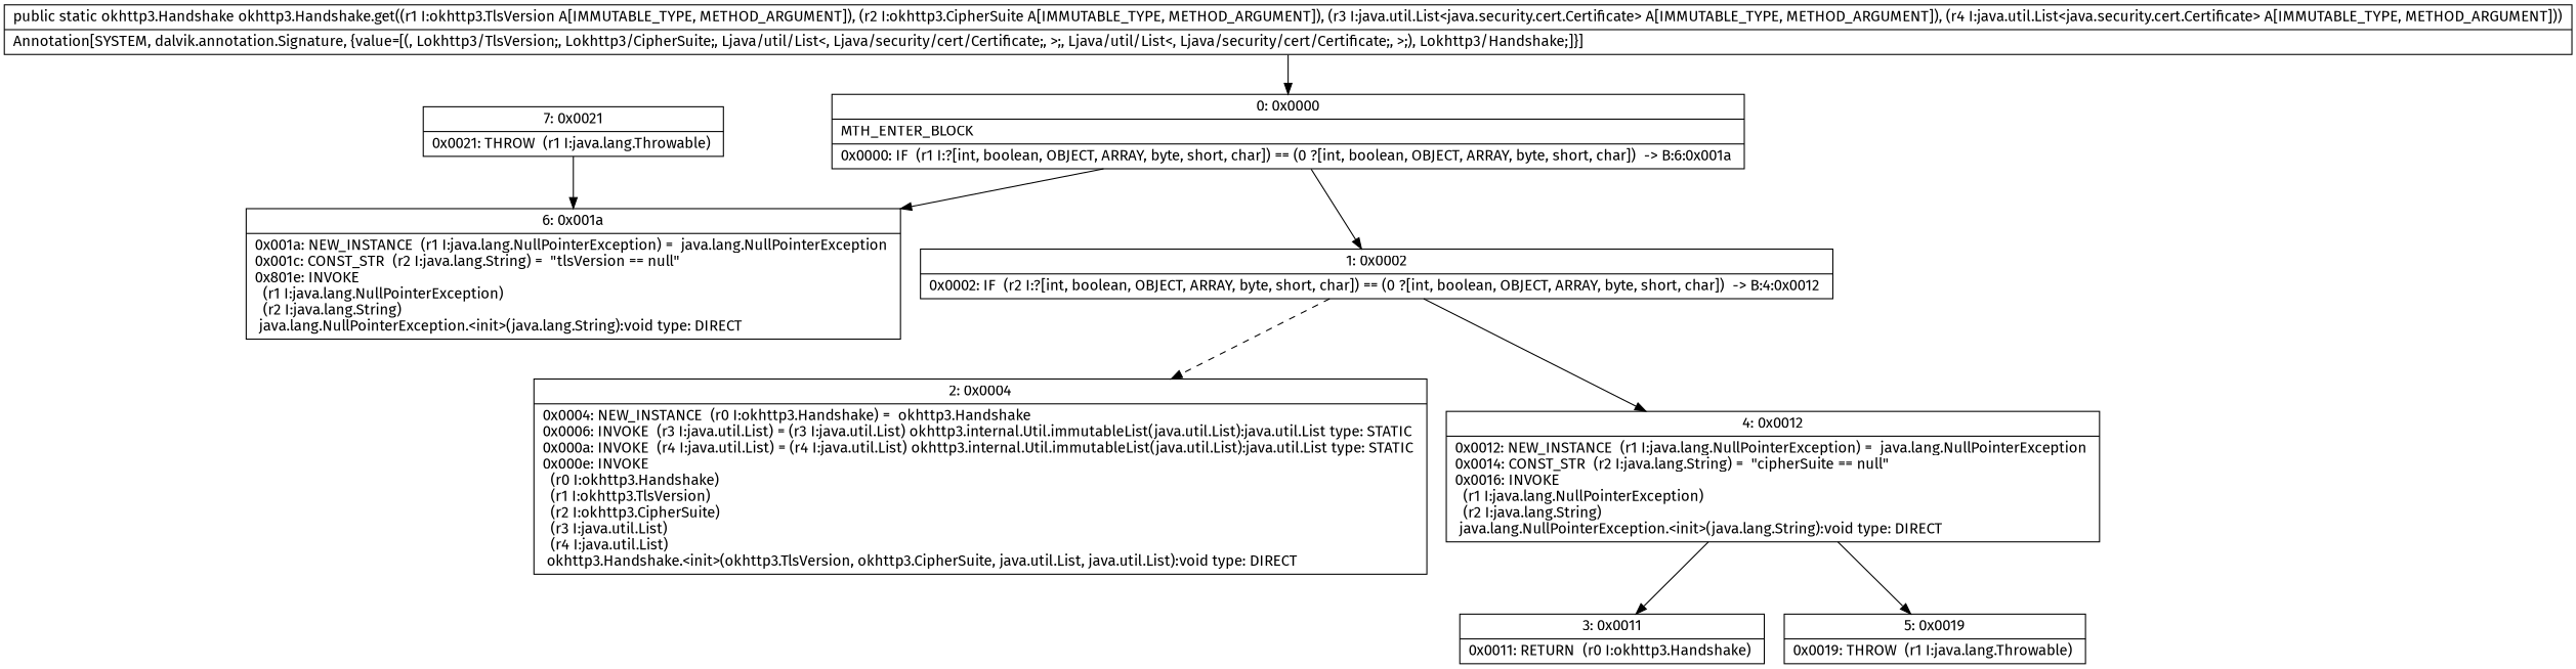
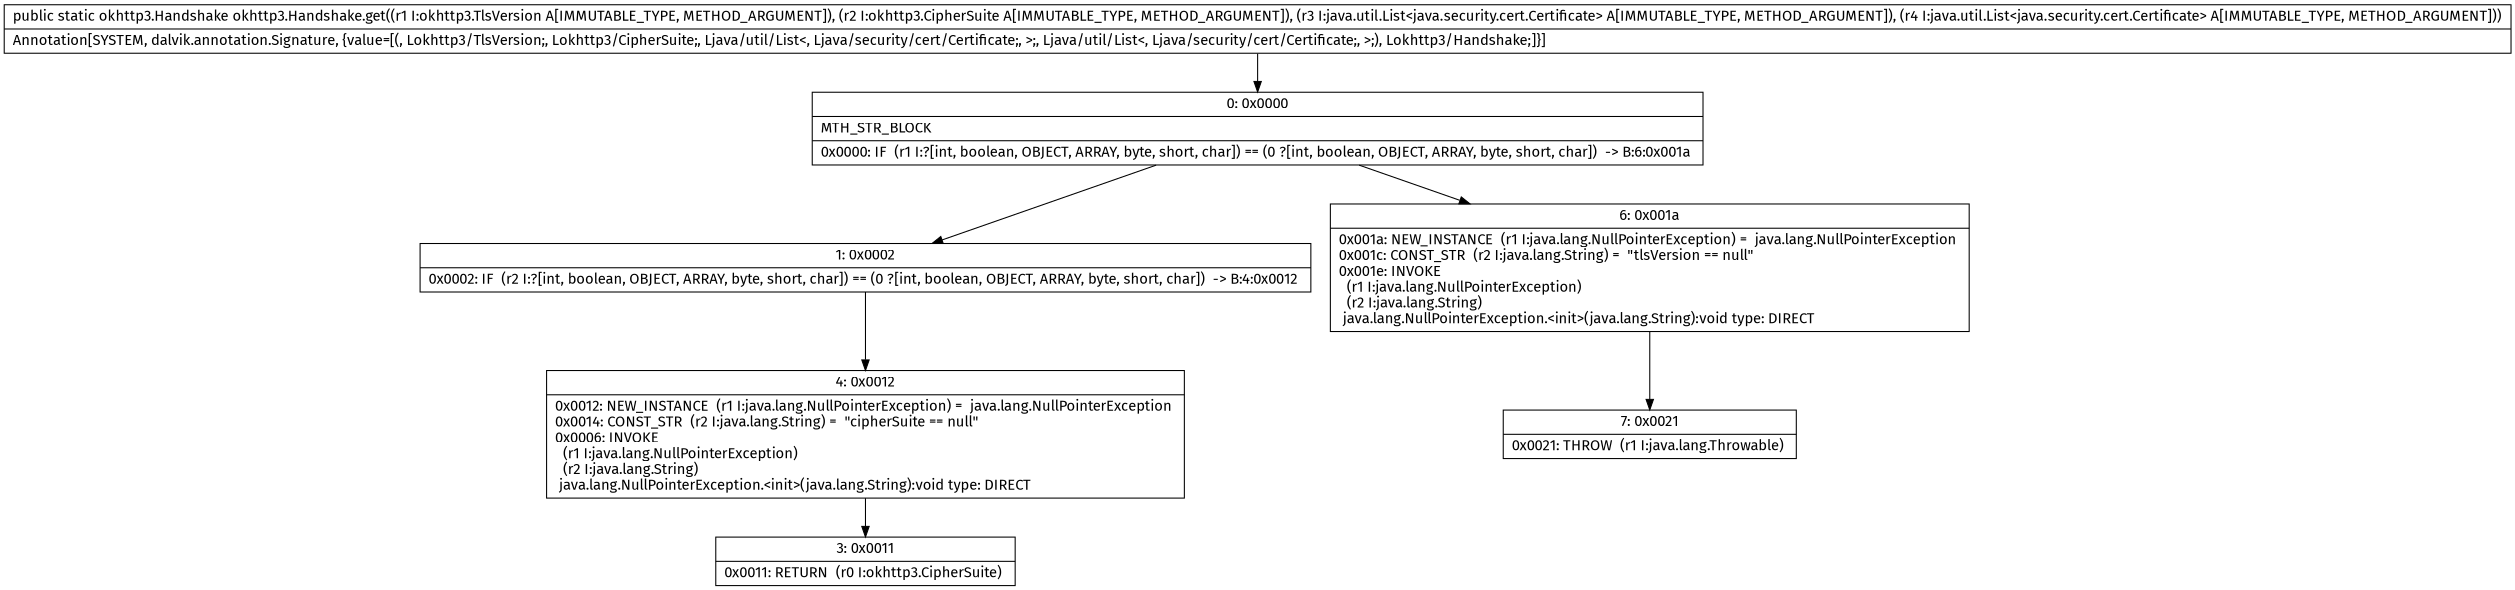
  digraph {
    fontname="Fira Sans"
    node [fontname="Fira Sans" shape=record]
    edge [fontname="Fira Sans"]
-   n1 [label="{0\:\ 0x0000|MTH_ENTER_BLOCK\l|0x0000: IF  (r1 I:?[int, boolean, OBJECT, ARRAY, byte, short, char]) == (0 ?[int, boolean, OBJECT, ARRAY, byte, short, char])  \-\> B:6:0x001a \l}"]
+   n1 [label="{0\:\ 0x0000|MTH_STR_BLOCK\l|0x0000: IF  (r1 I:?[int, boolean, OBJECT, ARRAY, byte, short, char]) == (0 ?[int, boolean, OBJECT, ARRAY, byte, short, char])  \-\> B:6:0x001a \l}"]
    n2 [label="{1\:\ 0x0002|0x0002: IF  (r2 I:?[int, boolean, OBJECT, ARRAY, byte, short, char]) == (0 ?[int, boolean, OBJECT, ARRAY, byte, short, char])  \-\> B:4:0x0012 \l}"]
-   n3 [label="{6\:\ 0x001a|0x001a: NEW_INSTANCE  (r1 I:java.lang.NullPointerException) =  java.lang.NullPointerException \l0x001c: CONST_STR  (r2 I:java.lang.String) =  \"tlsVersion == null\" \l0x801e: INVOKE  \l  (r1 I:java.lang.NullPointerException)\l  (r2 I:java.lang.String)\l java.lang.NullPointerException.\<init\>(java.lang.String):void type: DIRECT \l}"]
-   n4 [label="{2\:\ 0x0004|0x0004: NEW_INSTANCE  (r0 I:okhttp3.Handshake) =  okhttp3.Handshake \l0x0006: INVOKE  (r3 I:java.util.List) = (r3 I:java.util.List) okhttp3.internal.Util.immutableList(java.util.List):java.util.List type: STATIC \l0x000a: INVOKE  (r4 I:java.util.List) = (r4 I:java.util.List) okhttp3.internal.Util.immutableList(java.util.List):java.util.List type: STATIC \l0x000e: INVOKE  \l  (r0 I:okhttp3.Handshake)\l  (r1 I:okhttp3.TlsVersion)\l  (r2 I:okhttp3.CipherSuite)\l  (r3 I:java.util.List)\l  (r4 I:java.util.List)\l okhttp3.Handshake.\<init\>(okhttp3.TlsVersion, okhttp3.CipherSuite, java.util.List, java.util.List):void type: DIRECT \l}"]
-   n5 [label="{4\:\ 0x0012|0x0012: NEW_INSTANCE  (r1 I:java.lang.NullPointerException) =  java.lang.NullPointerException \l0x0014: CONST_STR  (r2 I:java.lang.String) =  \"cipherSuite == null\" \l0x0016: INVOKE  \l  (r1 I:java.lang.NullPointerException)\l  (r2 I:java.lang.String)\l java.lang.NullPointerException.\<init\>(java.lang.String):void type: DIRECT \l}"]
+   n3 [label="{6\:\ 0x001a|0x001a: NEW_INSTANCE  (r1 I:java.lang.NullPointerException) =  java.lang.NullPointerException \l0x001c: CONST_STR  (r2 I:java.lang.String) =  \"tlsVersion == null\" \l0x001e: INVOKE  \l  (r1 I:java.lang.NullPointerException)\l  (r2 I:java.lang.String)\l java.lang.NullPointerException.\<init\>(java.lang.String):void type: DIRECT \l}"]
+   n5 [label="{4\:\ 0x0012|0x0012: NEW_INSTANCE  (r1 I:java.lang.NullPointerException) =  java.lang.NullPointerException \l0x0014: CONST_STR  (r2 I:java.lang.String) =  \"cipherSuite == null\" \l0x0006: INVOKE  \l  (r1 I:java.lang.NullPointerException)\l  (r2 I:java.lang.String)\l java.lang.NullPointerException.\<init\>(java.lang.String):void type: DIRECT \l}"]
    n6 [label="{7\:\ 0x0021|0x0021: THROW  (r1 I:java.lang.Throwable) \l}"]
-   n7 [label="{3\:\ 0x0011|0x0011: RETURN  (r0 I:okhttp3.Handshake) \l}"]
-   n8 [label="{5\:\ 0x0019|0x0019: THROW  (r1 I:java.lang.Throwable) \l}"]
+   n7 [label="{3\:\ 0x0011|0x0011: RETURN  (r0 I:okhttp3.CipherSuite) \l}"]
    n9 [label="{public static okhttp3.Handshake okhttp3.Handshake.get((r1 I:okhttp3.TlsVersion A[IMMUTABLE_TYPE, METHOD_ARGUMENT]), (r2 I:okhttp3.CipherSuite A[IMMUTABLE_TYPE, METHOD_ARGUMENT]), (r3 I:java.util.List\<java.security.cert.Certificate\> A[IMMUTABLE_TYPE, METHOD_ARGUMENT]), (r4 I:java.util.List\<java.security.cert.Certificate\> A[IMMUTABLE_TYPE, METHOD_ARGUMENT]))  | Annotation[SYSTEM, dalvik.annotation.Signature, \{value=[(, Lokhttp3\/TlsVersion;, Lokhttp3\/CipherSuite;, Ljava\/util\/List\<, Ljava\/security\/cert\/Certificate;, \>;, Ljava\/util\/List\<, Ljava\/security\/cert\/Certificate;, \>;), Lokhttp3\/Handshake;]\}]\l}"]
    n1 -> n2 [style=solid]
    n1 -> n3
-   n2 -> n4 [style=dashed]
    n2 -> n5
-   n6 -> n3
+   n3 -> n6
    n5 -> n7
-   n5 -> n8
    n9 -> n1
  }
